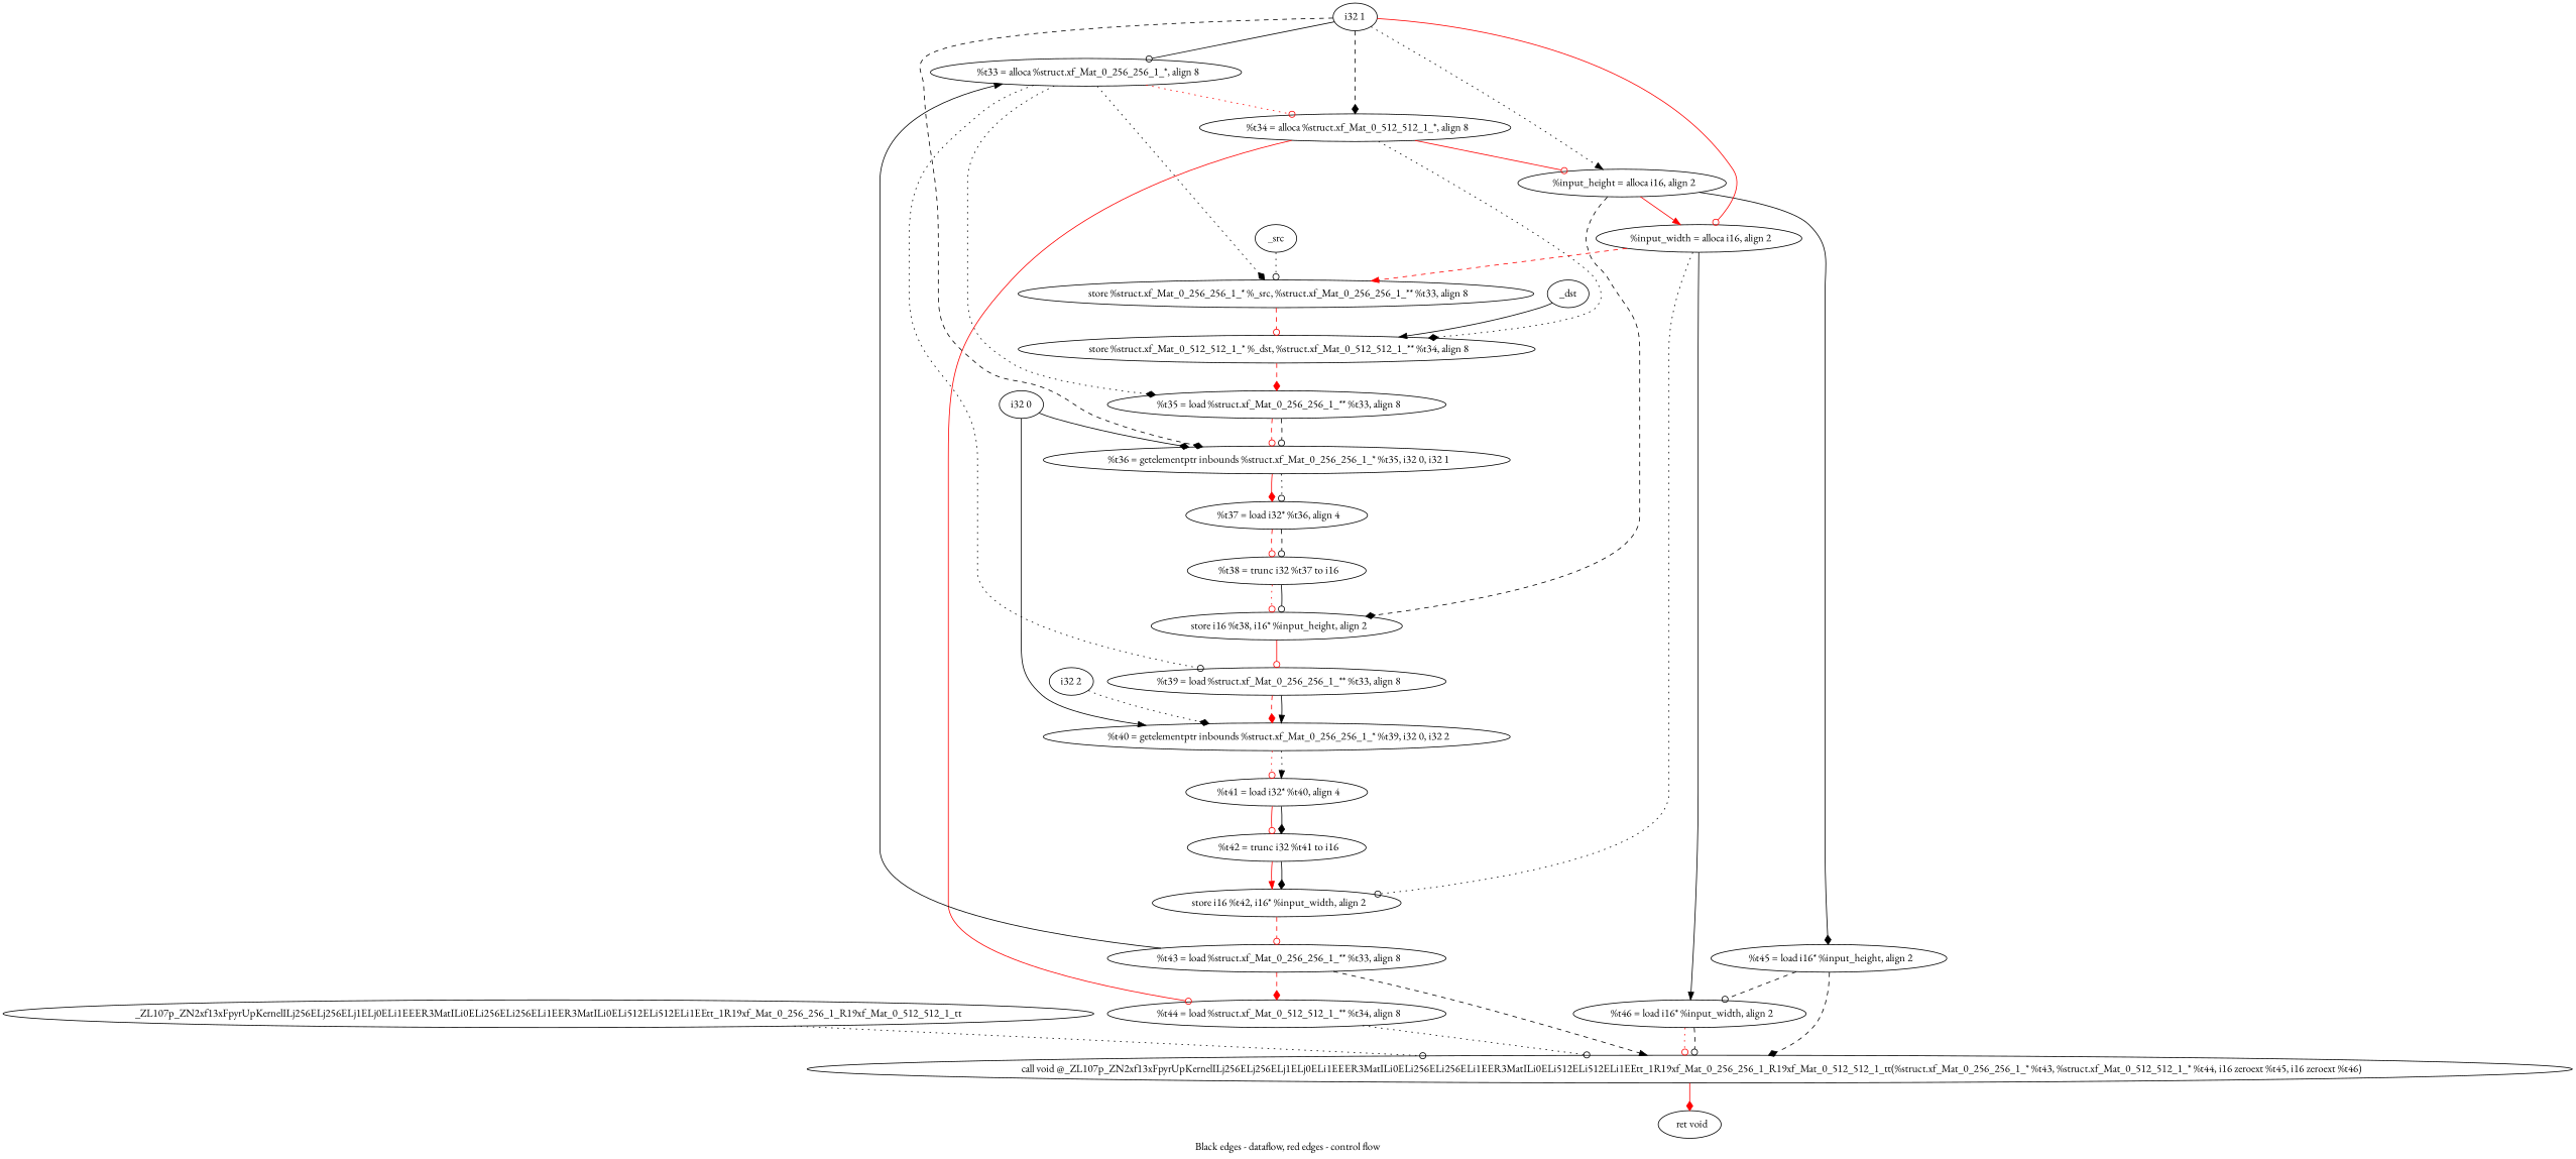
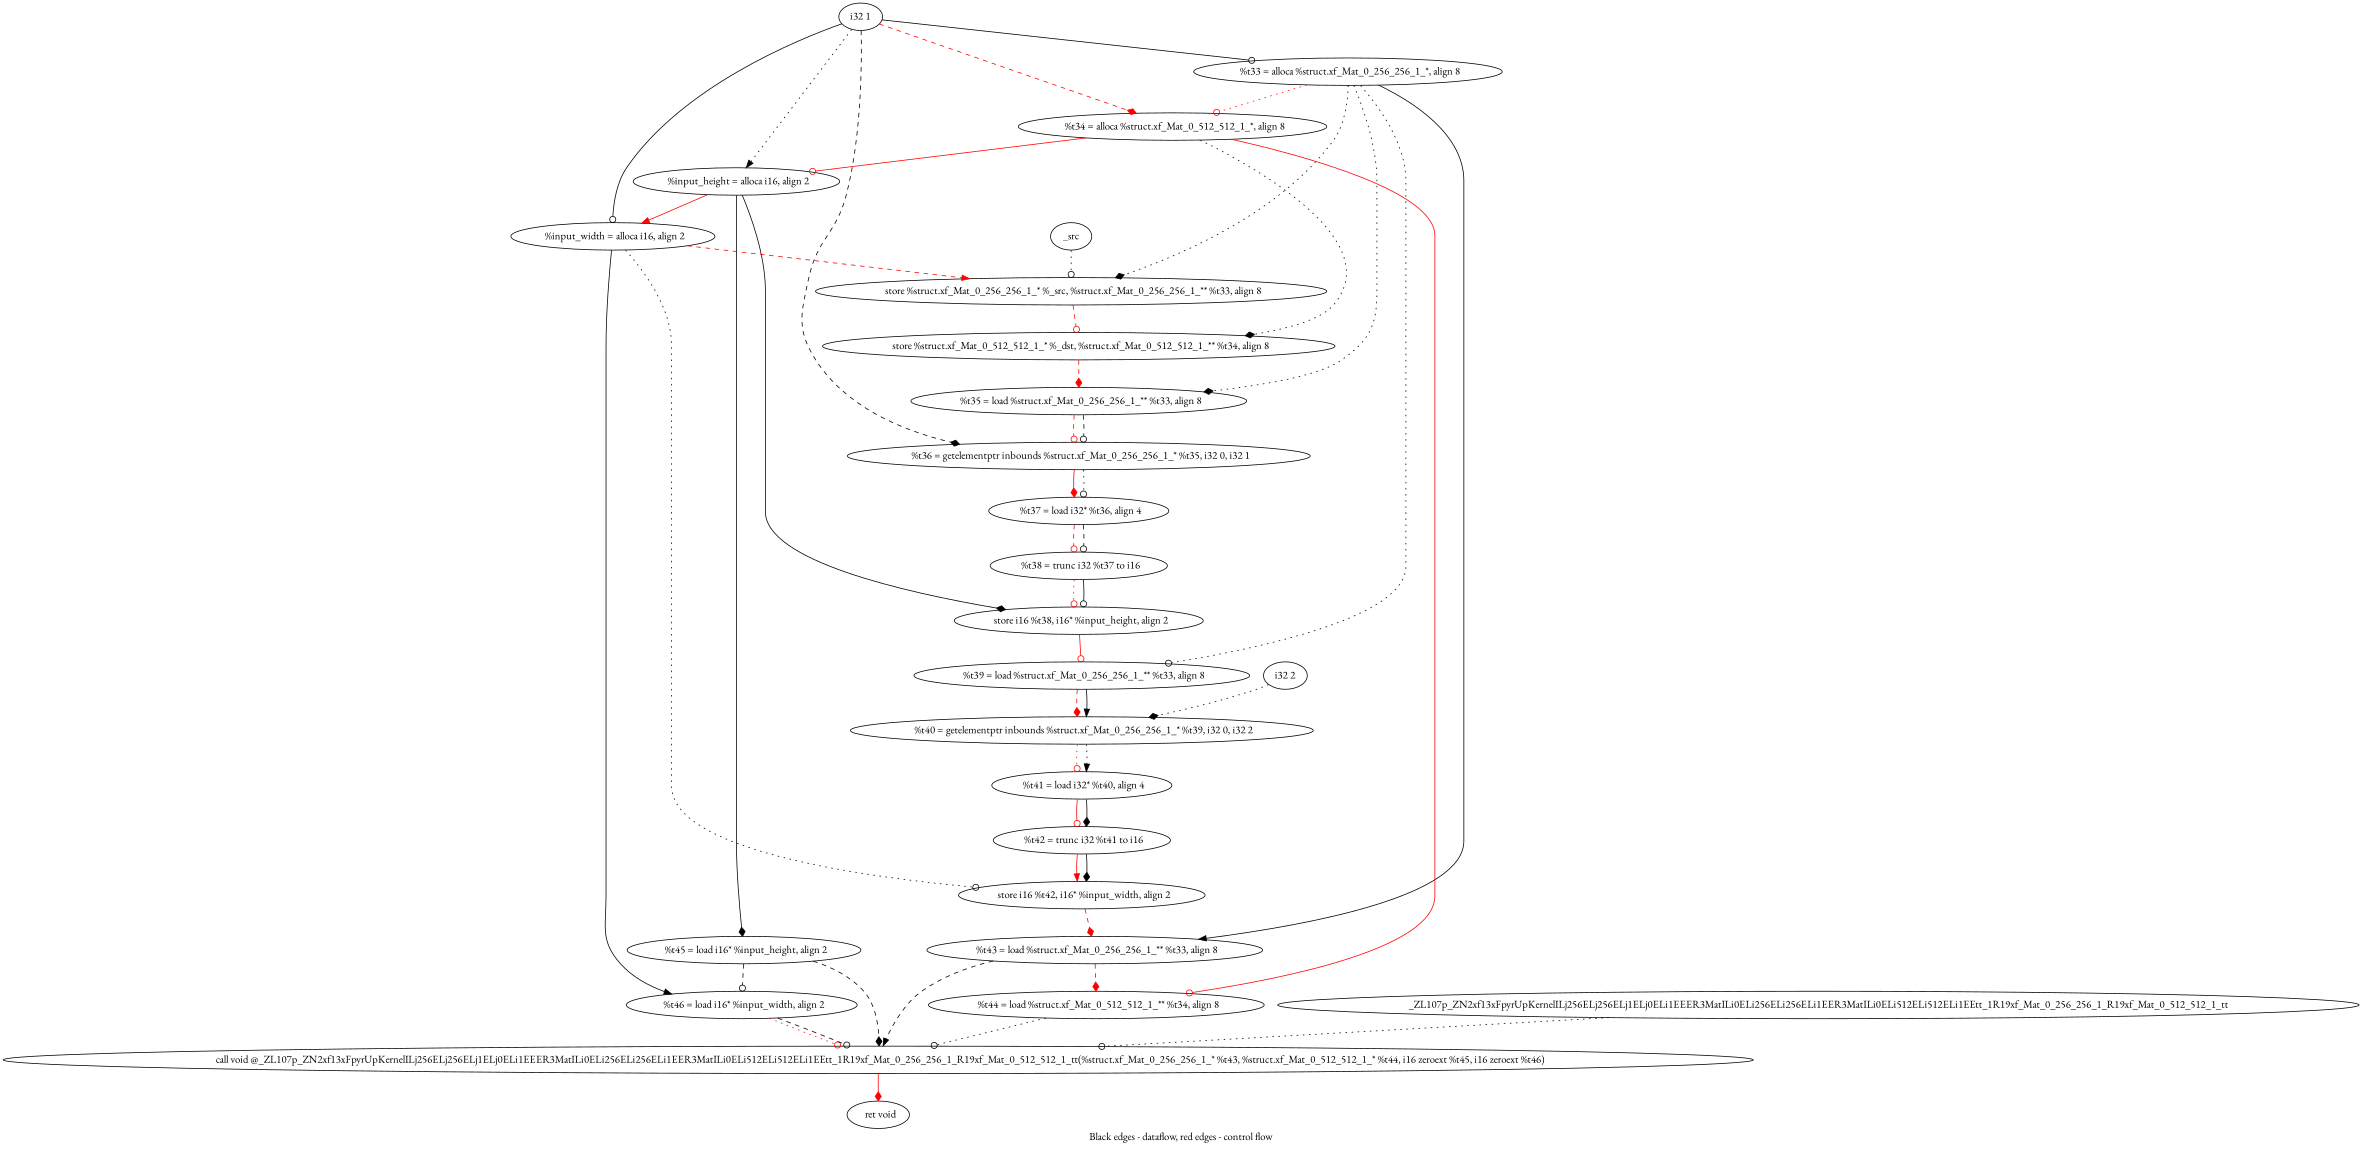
  digraph {
    compound=true
    fontname="EB Garamond"
    label="Black edges - dataflow, red edges - control flow"
    node [fontname="EB Garamond"]
    edge [arrowhead=odot fontname="EB Garamond" style=solid]
    n1 [label="  %t33 = alloca %struct.xf_Mat_0_256_256_1_*, align 8"]
    n2 [label="  %t34 = alloca %struct.xf_Mat_0_512_512_1_*, align 8"]
    n3 [label="  store %struct.xf_Mat_0_256_256_1_* %_src, %struct.xf_Mat_0_256_256_1_** %t33, align 8"]
    n4 [label="  %t35 = load %struct.xf_Mat_0_256_256_1_** %t33, align 8"]
    n5 [label="  %t39 = load %struct.xf_Mat_0_256_256_1_** %t33, align 8"]
    n6 [label="  %t43 = load %struct.xf_Mat_0_256_256_1_** %t33, align 8"]
    n7 [label="  %input_height = alloca i16, align 2"]
    n8 [label="  store %struct.xf_Mat_0_512_512_1_* %_dst, %struct.xf_Mat_0_512_512_1_** %t34, align 8"]
    n9 [label="  %t44 = load %struct.xf_Mat_0_512_512_1_** %t34, align 8"]
    n10 [label="  %t36 = getelementptr inbounds %struct.xf_Mat_0_256_256_1_* %t35, i32 0, i32 1"]
    n11 [label="  %t40 = getelementptr inbounds %struct.xf_Mat_0_256_256_1_* %t39, i32 0, i32 2"]
    n12 [label="  call void @_ZL107p_ZN2xf13xFpyrUpKernelILj256ELj256ELj1ELj0ELi1EEER3MatILi0ELi256ELi256ELi1EER3MatILi0ELi512ELi512ELi1EEtt_1R19xf_Mat_0_256_256_1_R19xf_Mat_0_512_512_1_tt(%struct.xf_Mat_0_256_256_1_* %t43, %struct.xf_Mat_0_512_512_1_* %t44, i16 zeroext %t45, i16 zeroext %t46)"]
    n13 [label="  %input_width = alloca i16, align 2"]
    n14 [label="  store i16 %t38, i16* %input_height, align 2"]
    n15 [label="  %t45 = load i16* %input_height, align 2"]
    n16 [label="  store i16 %t42, i16* %input_width, align 2"]
    n17 [label="  %t46 = load i16* %input_width, align 2"]
    n18 [label="  %t37 = load i32* %t36, align 4"]
    n19 [label="  %t38 = trunc i32 %t37 to i16"]
    n20 [label="  %t41 = load i32* %t40, align 4"]
    n21 [label="  %t42 = trunc i32 %t41 to i16"]
    n22 [label="  ret void"]
    "i32 1"
    _src
-   _dst
-   "i32 0"
    "i32 2"
    _ZL107p_ZN2xf13xFpyrUpKernelILj256ELj256ELj1ELj0ELi1EEER3MatILi0ELi256ELi256ELi1EER3MatILi0ELi512ELi512ELi1EEtt_1R19xf_Mat_0_256_256_1_R19xf_Mat_0_512_512_1_tt
    n1 -> n2 [color=red style=dotted weight=2]
    n1 -> n3 [arrowhead=diamond style=dotted]
    n1 -> n4 [arrowhead=diamond style=dotted]
    n1 -> n5 [style=dotted]
-   n6 -> n1 [arrowhead=normal]
+   n1 -> n6 [arrowhead=normal]
    n2 -> n7 [color=red weight=2]
    n2 -> n8 [arrowhead=diamond style=dotted]
    n2 -> n9 [color=red]
    n3 -> n8 [color=red style=dashed weight=2]
    n4 -> n10 [color=red style=dashed weight=2]
    n4 -> n10 [style=dashed]
    n5 -> n11 [arrowhead=diamond color=red style=dashed weight=2]
    n5 -> n11 [arrowhead=normal]
    n6 -> n9 [arrowhead=diamond color=red style=dashed weight=2]
    n6 -> n12 [arrowhead=normal style=dashed]
    n7 -> n13 [arrowhead=normal color=red weight=2]
-   n7 -> n14 [arrowhead=diamond style=dashed]
+   n7 -> n14 [arrowhead=diamond]
    n7 -> n15 [arrowhead=diamond]
    n8 -> n4 [arrowhead=diamond color=red style=dashed weight=2]
    n9 -> n12 [style=dotted]
    n10 -> n18 [arrowhead=diamond color=red weight=2]
    n10 -> n18 [style=dotted]
    n11 -> n20 [color=red style=dotted weight=2]
    n11 -> n20 [arrowhead=normal style=dotted]
    n12 -> n22 [arrowhead=diamond color=red weight=2]
    n13 -> n3 [arrowhead=normal color=red style=dashed weight=2]
    n13 -> n16 [style=dotted]
    n13 -> n17 [arrowhead=normal]
    n14 -> n5 [color=red weight=2]
    n15 -> n12 [arrowhead=diamond style=dashed]
    n15 -> n17 [color=black style=dashed weight=2]
-   n16 -> n6 [color=red style=dashed weight=2]
+   n16 -> n6 [arrowhead=diamond color=red style=dashed weight=2]
    n17 -> n12 [color=red style=dotted weight=2]
    n17 -> n12 [style=dashed]
    n18 -> n19 [color=red style=dashed weight=2]
    n18 -> n19 [style=dashed]
    n19 -> n14 [color=red style=dotted weight=2]
    n19 -> n14
    n20 -> n21 [color=red weight=2]
    n20 -> n21 [arrowhead=diamond]
    n21 -> n16 [arrowhead=normal color=red weight=2]
    n21 -> n16 [arrowhead=diamond]
    "i32 1" -> n1
-   "i32 1" -> n2 [arrowhead=diamond style=dashed]
+   "i32 1" -> n2 [arrowhead=diamond style=dashed color=red]
    "i32 1" -> n7 [arrowhead=normal style=dotted]
    "i32 1" -> n10 [arrowhead=diamond style=dashed]
-   "i32 1" -> n13 [color=red]
+   "i32 1" -> n13
    _src -> n3 [style=dotted]
-   _dst -> n8 [arrowhead=normal]
-   "i32 0" -> n10 [arrowhead=diamond]
-   "i32 0" -> n11 [arrowhead=normal]
    "i32 2" -> n11 [arrowhead=diamond style=dotted]
    _ZL107p_ZN2xf13xFpyrUpKernelILj256ELj256ELj1ELj0ELi1EEER3MatILi0ELi256ELi256ELi1EER3MatILi0ELi512ELi512ELi1EEtt_1R19xf_Mat_0_256_256_1_R19xf_Mat_0_512_512_1_tt -> n12 [style=dotted]
  }
